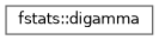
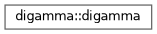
  digraph {
    rankdir=TB
-   n1 [color=grey40 fillcolor=white fontname=Helvetica fontsize=10 height=0.2 label="fstats::digamma" shape=box style=filled width=0.4]
+   n1 [color=grey40 fillcolor=white fontname=Helvetica fontsize=10 height=0.2 label="digamma::digamma" shape=box style=filled width=0.4]
  }
